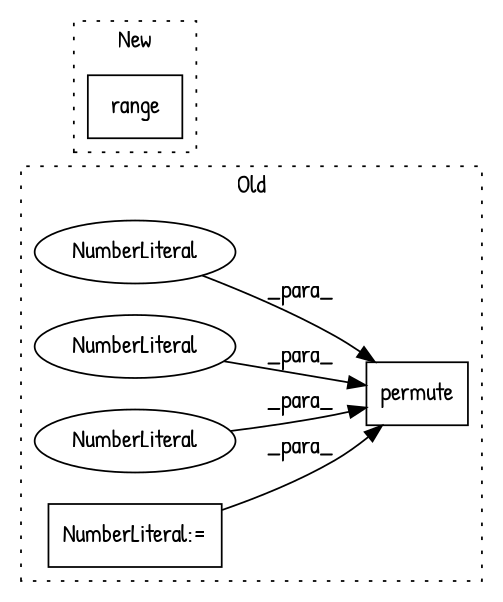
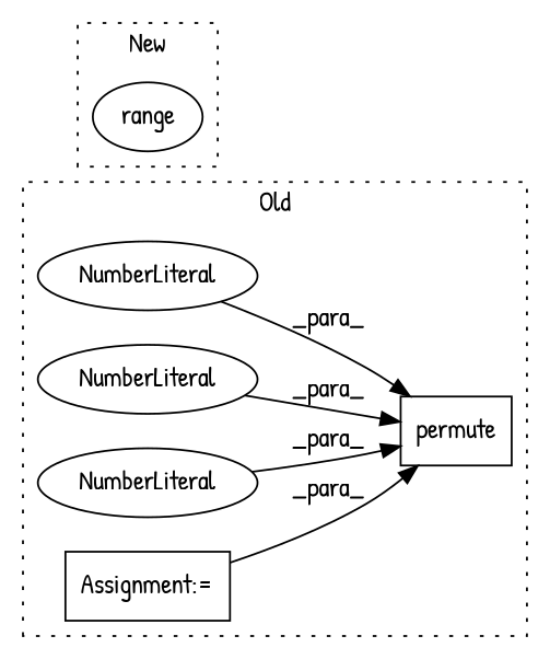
  digraph {
    fontname="Patrick Hand"
    rankdir=LR
    node [a=34 fontname="Patrick Hand" l=1 shape=box]
    edge [fontname="Patrick Hand"]
    n1 [a=32 l="8,1" label=permute s="3887,3902"]
    n2 [label=NumberLiteral s=3897 shape=ellipse]
    n3 [label=NumberLiteral s=3899 shape=ellipse]
    n4 [label=NumberLiteral s=3901 shape=ellipse]
-   n5 [a=7 l=22 label="NumberLiteral:=" s=3826]
-   n6 [a=32 l="6,1" label=range s="5213,5229"]
+   n5 [a=7 l=22 label="Assignment:=" s=3826]
+   n6 [a=32 l="6,1" label=range s="5213,5229" shape=ellipse]
    subgraph cluster_1 {
      label=Old
      style=dotted
      n1
      n2
      n3
      n4
      n5
    }
    subgraph cluster_2 {
      label=New
      style=dotted
      n6
    }
    n2 -> n1 [label=_para_]
    n3 -> n1 [label=_para_]
    n4 -> n1 [label=_para_]
    n5 -> n1 [label=_para_]
  }
